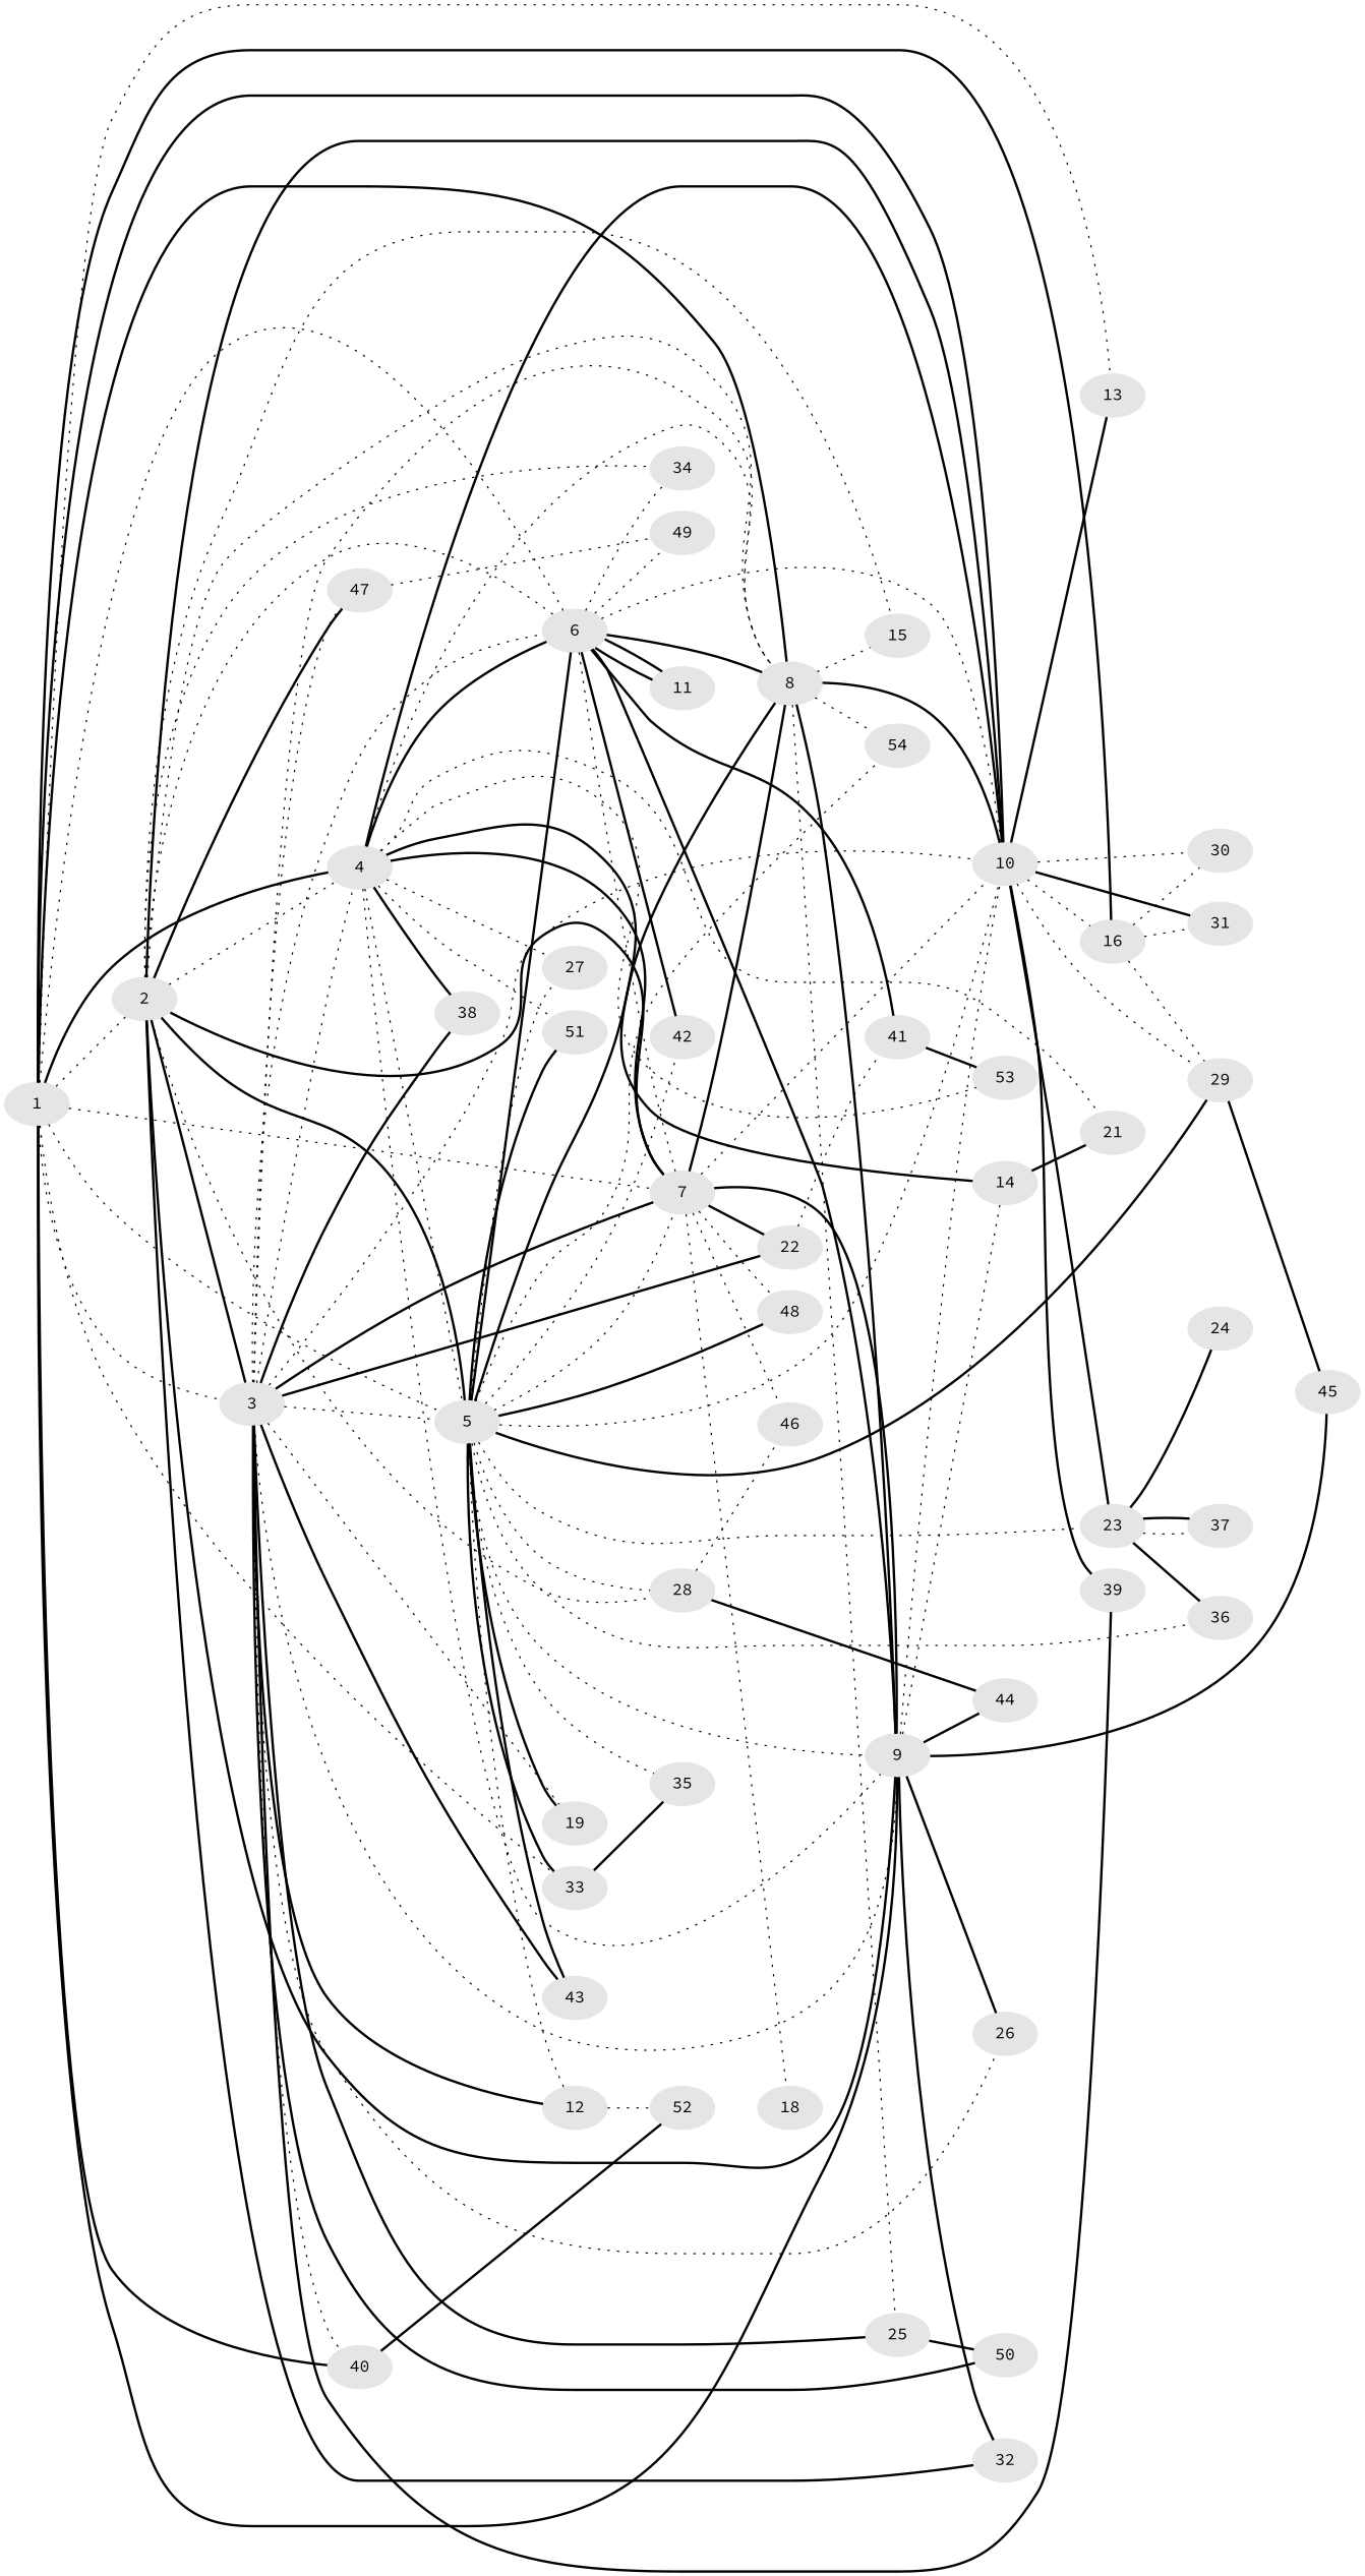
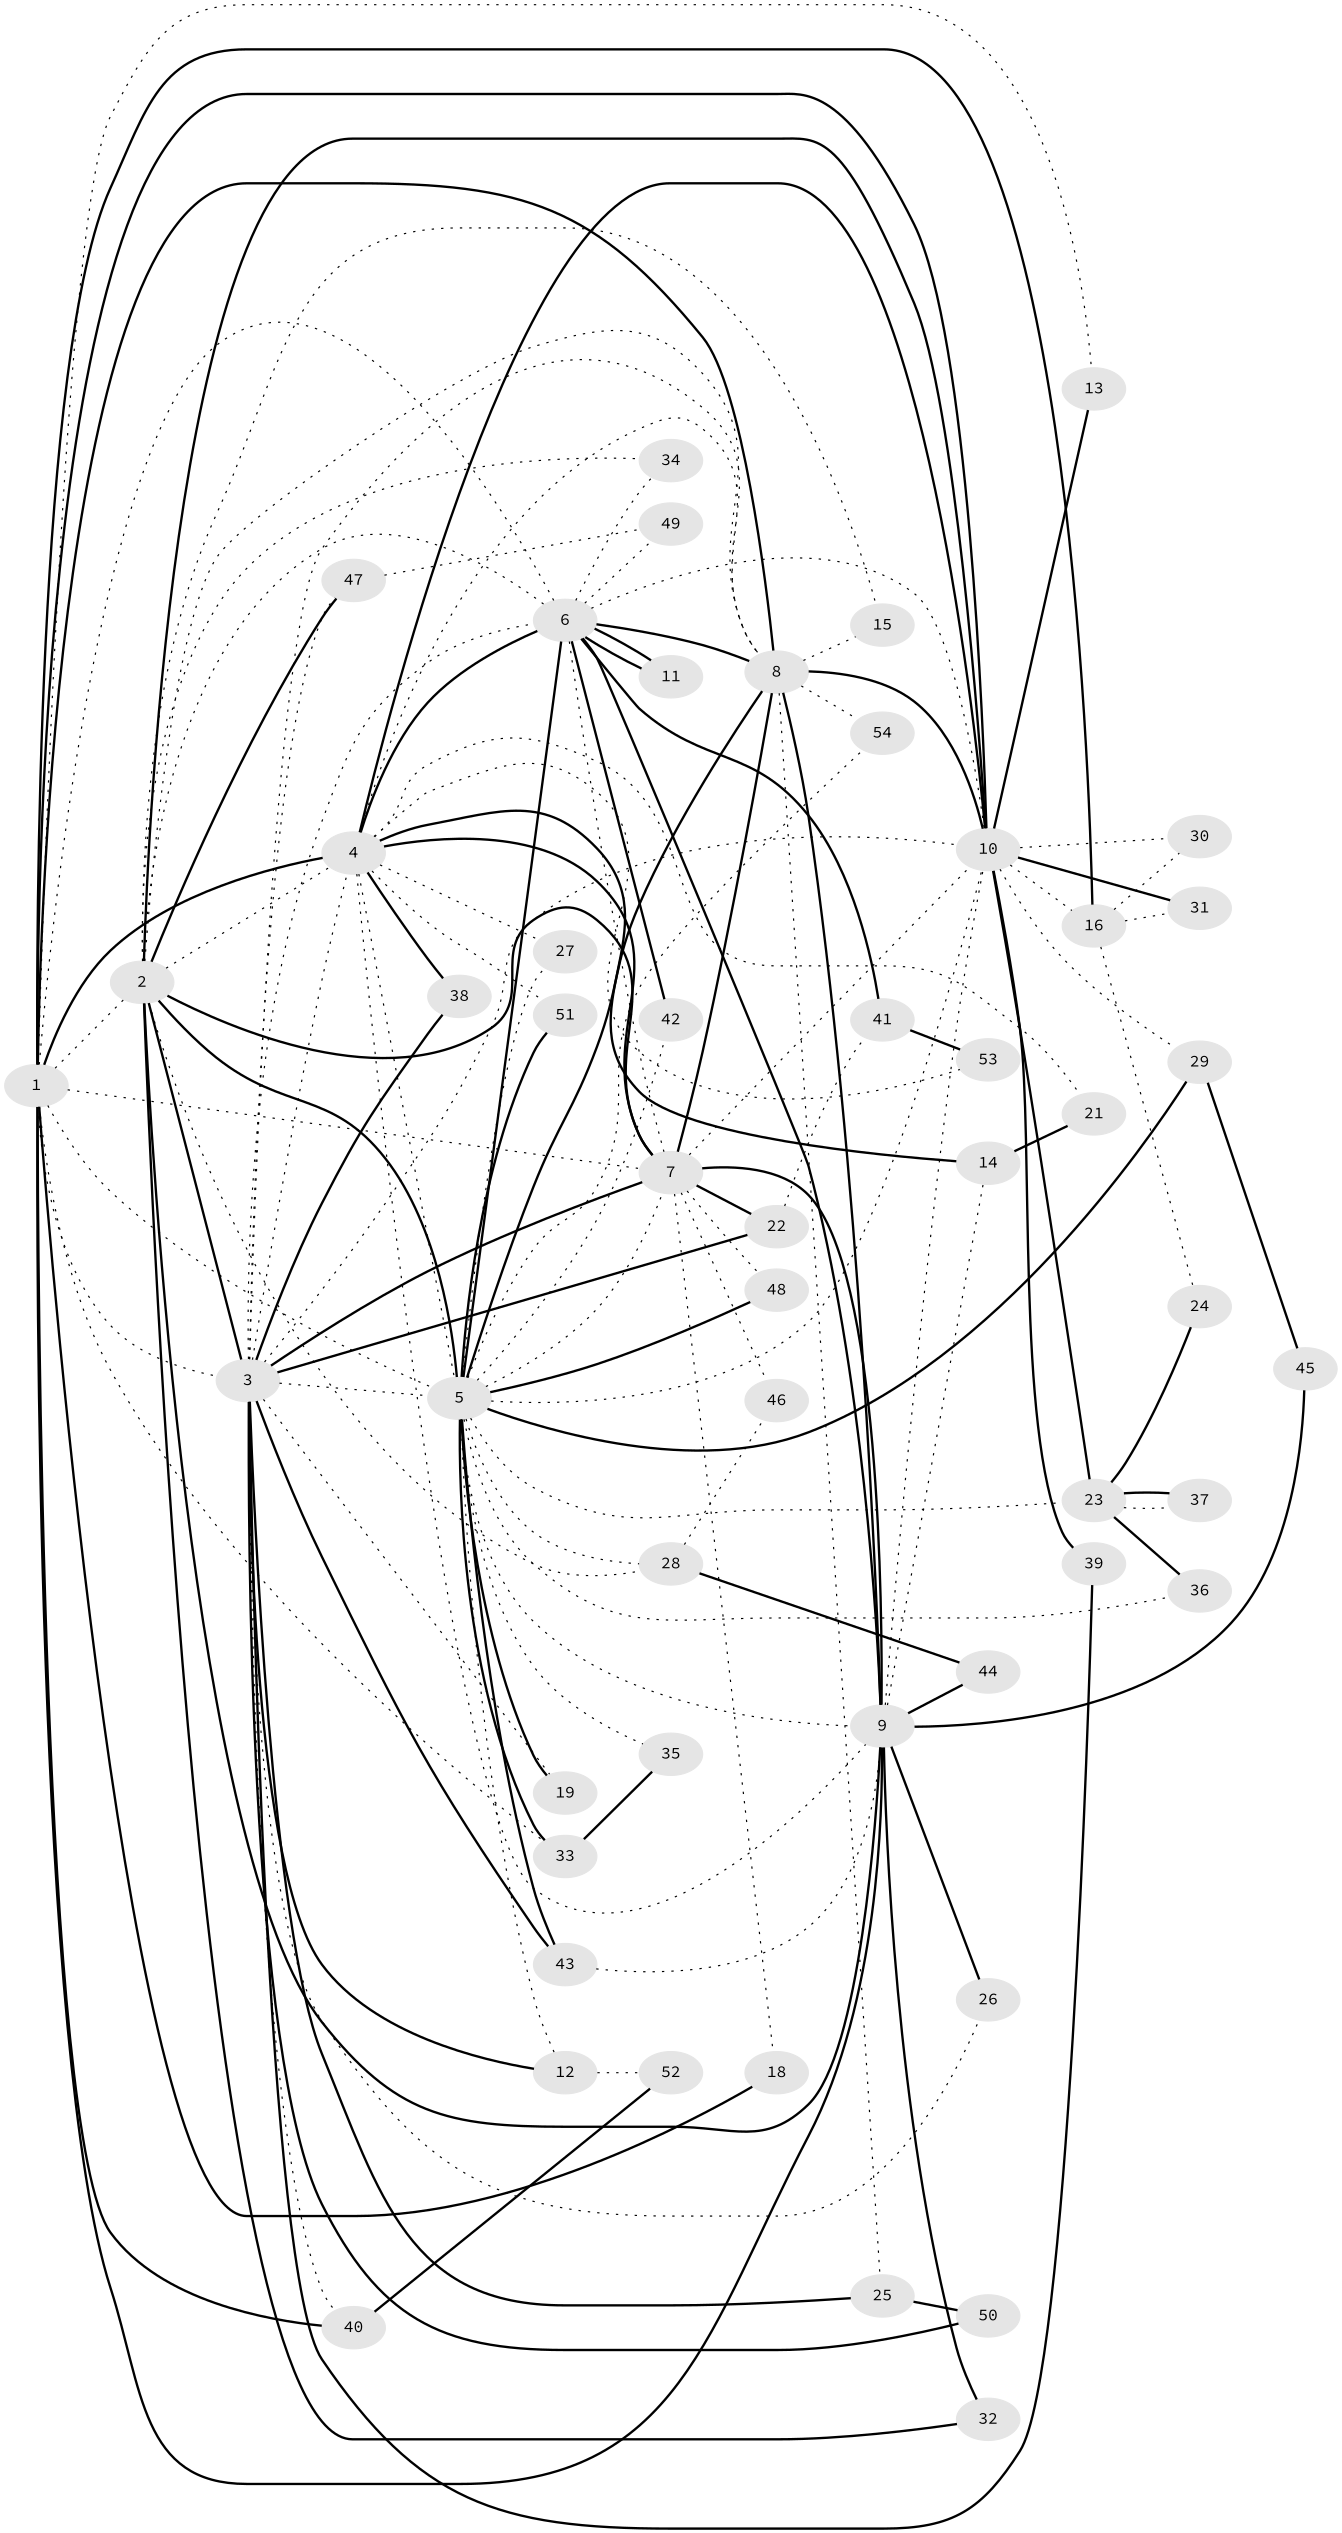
  graph {
    fontname="Source Code Pro"
    rankdir=LR
    node [color=gray90 fontname="Source Code Pro" style=filled]
    edge [fontname="Source Code Pro" style=dotted]
    1
    2
    3
    4
    5
    6
    7
    8
    9
    10
    13
    16
    18
    33
    40
    15
    28
    32
    34
    47
    12
    19
    22
    25
    26
    38
    39
    43
    50
    14
    21
    27
    51
    53
    23
    29
    35
    36
    42
    48
    54
    11
    41
    49
    46
    44
    45
    30
    31
    24
    52
    37
    1 -- 2
    1 -- 3
    1 -- 4 [style=bold]
    1 -- 5
    1 -- 6
    1 -- 7
    1 -- 8 [style=bold]
    1 -- 9 [style=bold]
    1 -- 10 [style=bold]
    1 -- 13
    1 -- 16 [style=bold]
+   1 -- 18 [style=bold]
    1 -- 33
    1 -- 40 [style=bold]
    2 -- 3 [style=bold]
    2 -- 4
    2 -- 5 [style=bold]
    2 -- 6
    2 -- 7 [style=bold]
    2 -- 8
    2 -- 9 [style=bold]
    2 -- 10 [style=bold]
    2 -- 15
    2 -- 28
    2 -- 32 [style=bold]
    2 -- 34
    2 -- 47 [style=bold]
    3 -- 4
    3 -- 5
    3 -- 6
    3 -- 7 [style=bold]
    3 -- 8
-   3 -- 9
+   43 -- 9
    3 -- 10
    3 -- 40
    3 -- 47
    3 -- 12 [style=bold]
    3 -- 19
    3 -- 22 [style=bold]
    3 -- 25 [style=bold]
    3 -- 26
    3 -- 38 [style=bold]
    3 -- 39 [style=bold]
    3 -- 43 [style=bold]
    3 -- 50 [style=bold]
    4 -- 5
    4 -- 6 [style=bold]
    4 -- 7 [style=bold]
    4 -- 8
    4 -- 9
    4 -- 10 [style=bold]
    4 -- 38 [style=bold]
    4 -- 14 [style=bold]
    4 -- 21
    4 -- 27
    4 -- 51
    4 -- 53
    5 -- 6 [style=bold]
    5 -- 7
    5 -- 8 [style=bold]
    5 -- 9
    5 -- 10
    5 -- 33 [style=bold]
    5 -- 28
    5 -- 12
    5 -- 19 [style=bold]
    5 -- 43 [style=bold]
    5 -- 27
    5 -- 51 [style=bold]
    5 -- 23
    5 -- 29 [style=bold]
    5 -- 35
    5 -- 36
    5 -- 42
    5 -- 48 [style=bold]
    5 -- 54
    6 -- 7
    6 -- 8 [style=bold]
    6 -- 9 [style=bold]
    6 -- 10
    6 -- 34
    6 -- 42 [style=bold]
    6 -- 11 [style=bold]
    6 -- 11 [style=bold]
    6 -- 41 [style=bold]
    6 -- 49
    7 -- 8 [style=bold]
    7 -- 9 [style=bold]
    7 -- 10
    7 -- 18
    7 -- 22 [style=bold]
    7 -- 48
    7 -- 46
    8 -- 9 [style=bold]
    8 -- 10 [style=bold]
    8 -- 15
    8 -- 25
    8 -- 54
    9 -- 10
    9 -- 32 [style=bold]
    9 -- 26 [style=bold]
    9 -- 14
    9 -- 44 [style=bold]
    9 -- 45 [style=bold]
    10 -- 13 [style=bold]
    10 -- 16
    10 -- 39 [style=bold]
    10 -- 23 [style=bold]
    10 -- 29
    10 -- 30
    10 -- 31 [style=bold]
    16 -- 30
    16 -- 31
-   16 -- 29
+   16 -- 24
    33 -- 35 [style=bold]
    40 -- 52 [style=bold]
    28 -- 46
    28 -- 44 [style=bold]
    47 -- 49
    12 -- 52
    22 -- 41
    25 -- 50 [style=bold]
    14 -- 21 [style=bold]
    23 -- 36 [style=bold]
    23 -- 24 [style=bold]
    23 -- 37
    23 -- 37 [style=bold]
    29 -- 45 [style=bold]
    41 -- 53 [style=bold]
  }
